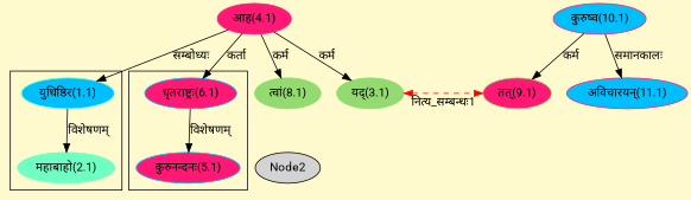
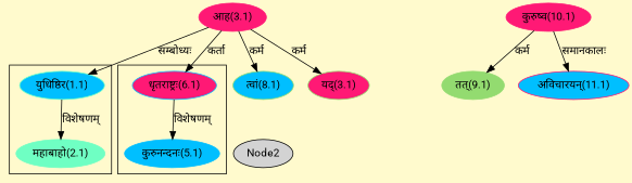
  digraph {
    bgcolor=lemonchiffon1
    compound=true
    fontname=Roboto
    rankdir=BT
    node [color="#93DB70" fontname=Roboto style=filled]
    edge [dir=back fontname=Roboto]
-   n1 [label="यद्(3.1)"]
-   n2 [label="तत्(9.1)" fillcolor="#FF1975"]
+   n1 [label="यद्(3.1)" fillcolor="#FF1975"]
+   n2 [label="तत्(9.1)"]
    n3 [color="#6FFFC3" label="महाबाहो(2.1)"]
    n4 [color="#6FFFC3" fillcolor="#00BFFF" label="युधिष्ठिर(1.1)"]
-   n5 [color="#00BFFF" label="कुरुनन्दनः(5.1)" fillcolor="#FF1975"]
+   n5 [color="#00BFFF" label="कुरुनन्दनः(5.1)"]
    n6 [color="#00BFFF" fillcolor="#FF1975" label="धृतराष्ट्रः(6.1)"]
-   n7 [color="#FF1975" label="आह(4.1)"]
-   n8 [color="#FF1975" label="कुरुष्व(10.1)" fillcolor="#00BFFF"]
-   n9 [label="त्वां(8.1)"]
+   n7 [color="#FF1975" label="आह(3.1)"]
+   n8 [color="#FF1975" label="कुरुष्व(10.1)"]
+   n9 [label="त्वां(8.1)" fillcolor="#00BFFF"]
    n10 [label=Node2 color=""]
    n11 [color="#FF1975" fillcolor="#00BFFF" label="अविचारयन्(11.1)"]
    subgraph sub_1 {
      rank=same
      n1
      n2
    }
    subgraph cluster_2 {
      n3
      n4
    }
    subgraph cluster_3 {
      n5
      n6
    }
-   n1 -> n2 [color=red dir=both label="नित्य_सम्बन्धः1" style=dashed]
    n1 -> n7 [label="कर्म"]
    n2 -> n8 [label="कर्म"]
    n3 -> n4 [label="विशेषणम्"]
    n4 -> n7 [label="सम्बोध्यः"]
    n5 -> n6 [label="विशेषणम्"]
    n6 -> n7 [label="कर्ता"]
    n9 -> n7 [label="कर्म"]
    n11 -> n8 [label="समानकालः"]
  }
